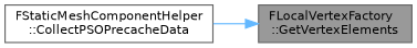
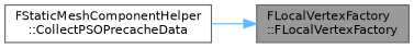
  digraph {
    rankdir=RL
    node [fontname=Helvetica fontsize=10 shape=box style=filled]
-   n1 [color=gray40 fillcolor=grey60 fontcolor=black height=0.2 label="FLocalVertexFactory\l::GetVertexElements" width=0.4]
+   n1 [color=gray40 fillcolor=grey60 fontcolor=black height=0.2 label="FLocalVertexFactory\l::FLocalVertexFactory" width=0.4]
    n2 [color=grey40 fillcolor=white height=0.2 label="FStaticMeshComponentHelper\l::CollectPSOPrecacheData" width=0.4]
    n1 -> n2 [color=steelblue1 dir=back fontname=Helvetica fontsize=10 labelfontname=Helvetica labelfontsize=10 style=solid]
  }
